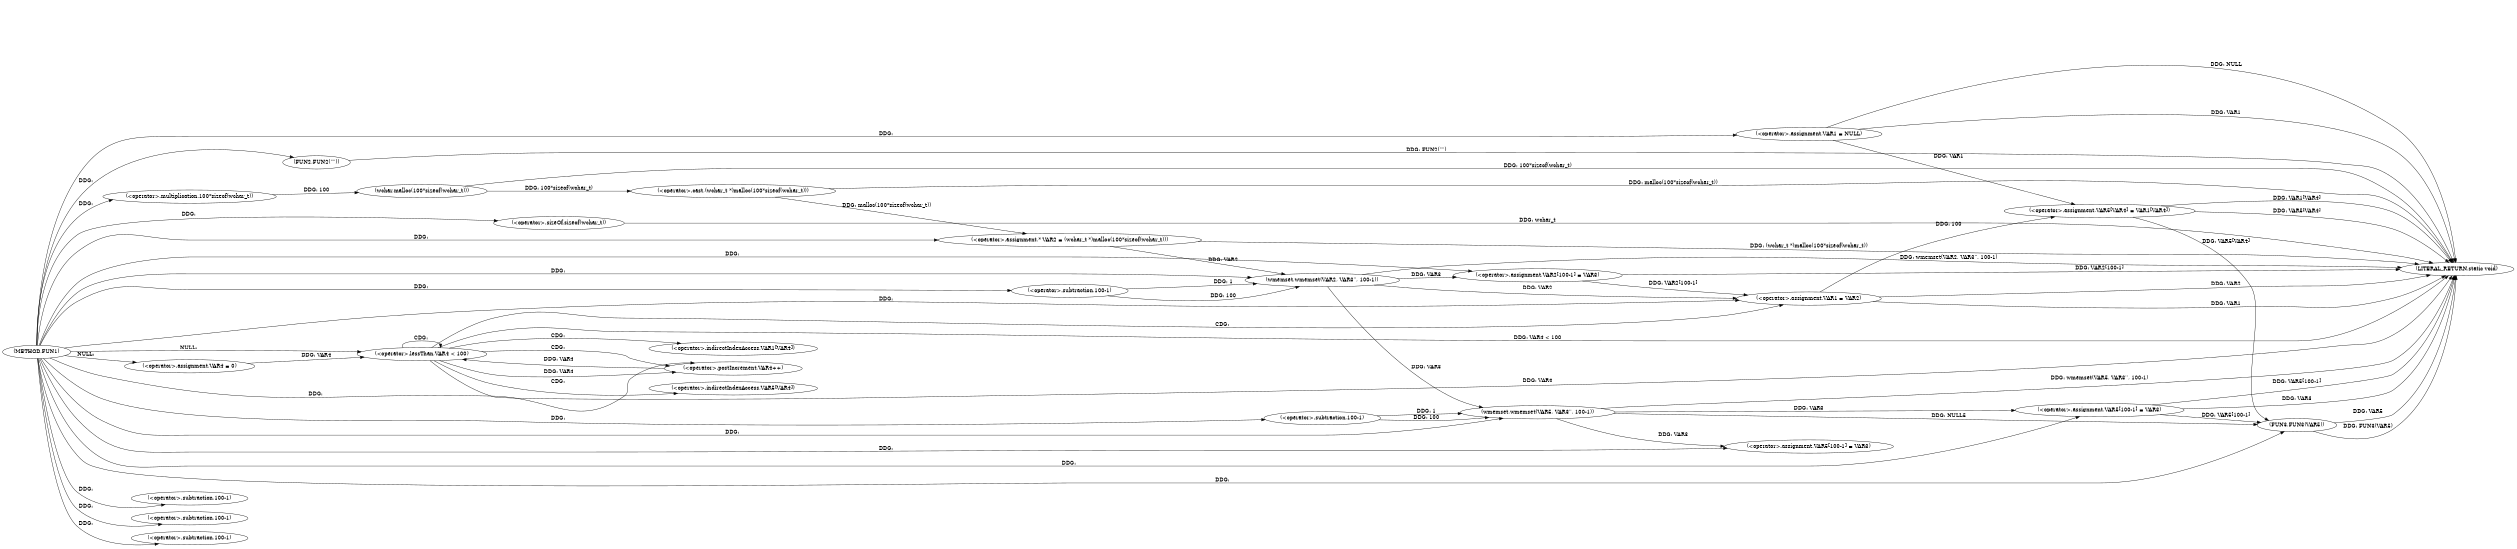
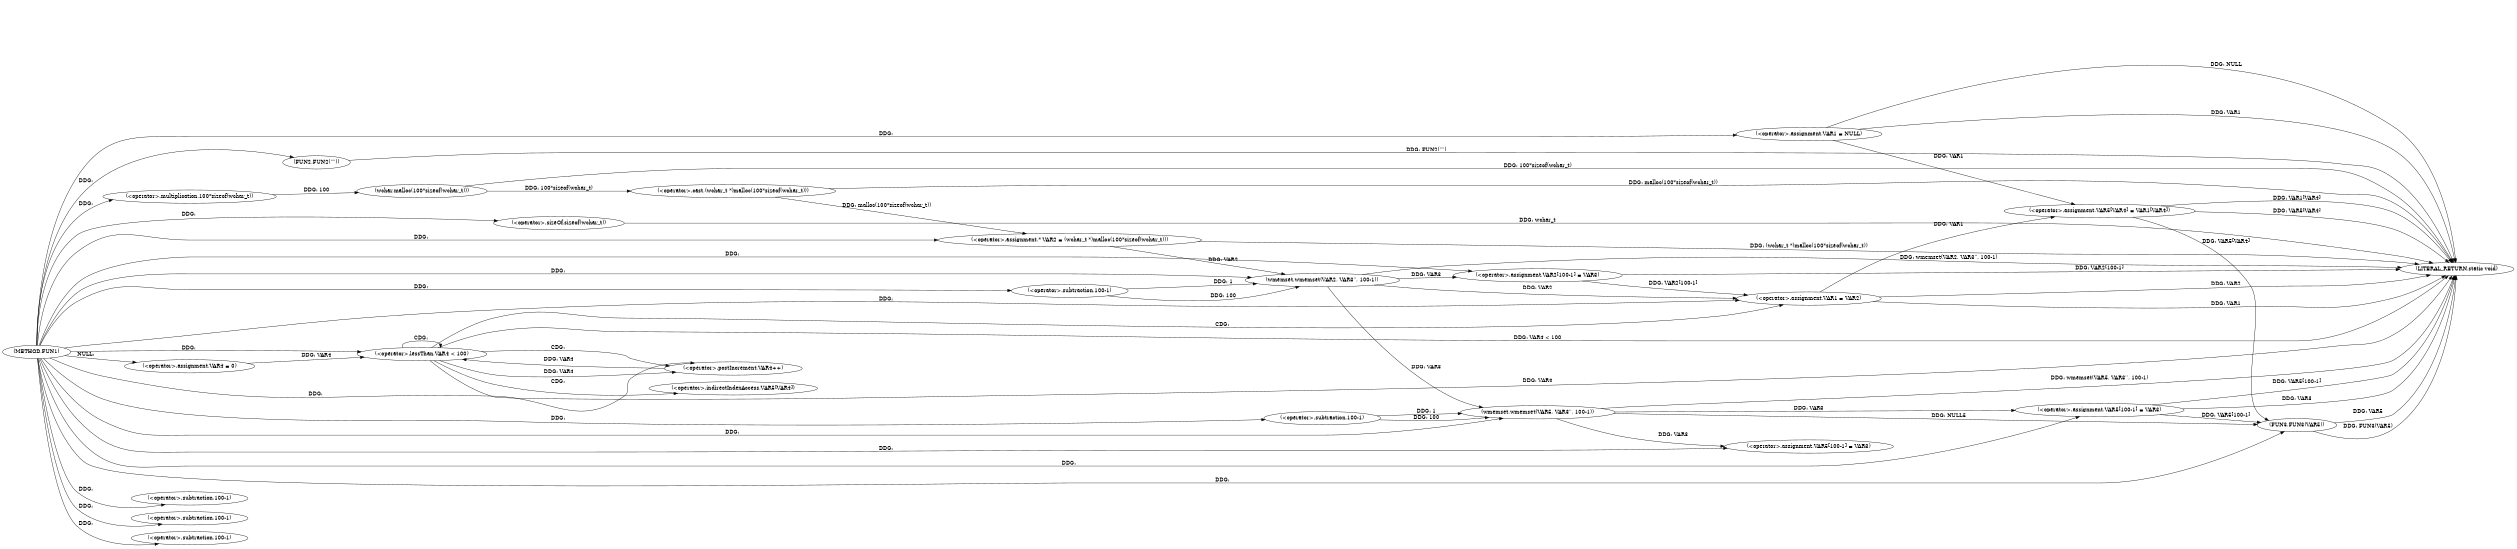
  digraph {
    rankdir=LR
    n1 [label="(METHOD,FUN1)"]
    n2 [label="(<operator>.assignment,VAR1 = NULL)"]
    n3 [label="(FUN2,FUN2(\"\"))"]
    n4 [label="(<operator>.assignment,* VAR2 = (wchar_t *)malloc(100*sizeof(wchar_t)))"]
    n5 [label="(<operator>.multiplication,100*sizeof(wchar_t))"]
    n6 [label="(<operator>.sizeOf,sizeof(wchar_t))"]
    n7 [label="(wmemset,wmemset(VAR2, VAR3'', 100-1))"]
    n8 [label="(<operator>.subtraction,100-1)"]
    n9 [label="(<operator>.assignment,VAR2[100-1] = VAR3)"]
    n10 [label="(<operator>.subtraction,100-1)"]
    n11 [label="(<operator>.assignment,VAR1 = VAR2)"]
    n12 [label="(wmemset,wmemset(VAR5, VAR3'', 100-1))"]
    n13 [label="(<operator>.subtraction,100-1)"]
    n14 [label="(<operator>.assignment,VAR5[100-1] = VAR3)"]
    n15 [label="(<operator>.subtraction,100-1)"]
    n16 [label="(<operator>.assignment,VAR4 = 0)"]
    n17 [label="(<operator>.lessThan,VAR4 < 100)"]
    n18 [label="(<operator>.postIncrement,VAR4++)"]
    n19 [label="(<operator>.assignment,VAR5[100-1] = VAR3)"]
    n20 [label="(<operator>.subtraction,100-1)"]
    n21 [label="(FUN3,FUN3(VAR5))"]
    n22 [label="(LITERAL_RETURN,static void)"]
    n23 [label="(<operator>.assignment,VAR5[VAR4] = VAR1[VAR4])"]
    n24 [label="(wchar,malloc(100*sizeof(wchar_t)))"]
    n25 [label="(<operator>.indirectIndexAccess,VAR5[VAR4])"]
-   n26 [label="(<operator>.indirectIndexAccess,VAR1[VAR4])"]
    n27 [label="(<operator>.cast,(wchar_t *)malloc(100*sizeof(wchar_t)))"]
    n1 -> n2 [label="DDG: "]
    n1 -> n3 [label="DDG: "]
    n1 -> n4 [label="DDG: "]
    n1 -> n5 [label="DDG: "]
    n1 -> n6 [label="DDG: "]
    n1 -> n7 [label="DDG: "]
    n1 -> n8 [label="DDG: "]
    n1 -> n9 [label="DDG: "]
    n1 -> n10 [label="DDG: "]
    n1 -> n11 [label="DDG: "]
    n1 -> n12 [label="DDG: "]
    n1 -> n13 [label="DDG: "]
    n1 -> n14 [label="DDG: "]
    n1 -> n15 [label="DDG: "]
    n1 -> n16 [label="NULL: "]
-   n1 -> n17 [label="NULL: "]
+   n1 -> n17 [label="DDG: "]
    n1 -> n18 [label="DDG: "]
    n1 -> n19 [label="DDG: "]
    n1 -> n20 [label="DDG: "]
    n1 -> n21 [label="DDG: "]
    n2 -> n22 [label="DDG: NULL"]
    n2 -> n22 [label="DDG: VAR1"]
    n2 -> n23 [label="DDG: VAR1"]
    n3 -> n22 [label="DDG: FUN2(\"\")"]
    n4 -> n7 [label="DDG: VAR2"]
    n4 -> n22 [label="DDG: (wchar_t *)malloc(100*sizeof(wchar_t))"]
    n5 -> n24 [label="DDG: 100"]
    n6 -> n22 [label="DDG: wchar_t"]
    n7 -> n9 [label="DDG: VAR3"]
    n7 -> n11 [label="DDG: VAR2"]
    n7 -> n12 [label="DDG: VAR3"]
    n7 -> n22 [label="DDG: wmemset(VAR2, VAR3'', 100-1)"]
    n8 -> n7 [label="DDG: 100"]
    n8 -> n7 [label="DDG: 1"]
    n9 -> n11 [label="DDG: VAR2[100-1]"]
    n9 -> n22 [label="DDG: VAR2[100-1]"]
    n11 -> n22 [label="DDG: VAR1"]
    n11 -> n22 [label="DDG: VAR2"]
-   n11 -> n23 [label="DDG: 100"]
+   n11 -> n23 [label="DDG: VAR1"]
    n12 -> n14 [label="DDG: VAR3"]
    n12 -> n19 [label="DDG: VAR3"]
    n12 -> n21 [label="DDG: NULL5"]
    n12 -> n22 [label="DDG: wmemset(VAR5, VAR3'', 100-1)"]
    n13 -> n12 [label="DDG: 100"]
    n13 -> n12 [label="DDG: 1"]
    n16 -> n17 [label="DDG: VAR4"]
    n17 -> n11 [label="CDG: "]
    n17 -> n17 [label="CDG: "]
    n17 -> n18 [label="DDG: VAR4"]
    n17 -> n18 [label="CDG: "]
    n17 -> n22 [label="DDG: VAR4 < 100"]
    n17 -> n22 [label="DDG: VAR4"]
    n17 -> n25 [label="CDG: "]
-   n17 -> n26 [label="CDG: "]
    n18 -> n17 [label="DDG: VAR4"]
    n19 -> n21 [label="DDG: VAR5[100-1]"]
    n19 -> n22 [label="DDG: VAR3"]
    n19 -> n22 [label="DDG: VAR5[100-1]"]
    n21 -> n22 [label="DDG: VAR5"]
    n21 -> n22 [label="DDG: FUN3(VAR5)"]
    n23 -> n21 [label="DDG: VAR5[VAR4]"]
    n23 -> n22 [label="DDG: VAR1[VAR4]"]
    n23 -> n22 [label="DDG: VAR5[VAR4]"]
    n24 -> n22 [label="DDG: 100*sizeof(wchar_t)"]
    n24 -> n27 [label="DDG: 100*sizeof(wchar_t)"]
    n27 -> n4 [label="DDG: malloc(100*sizeof(wchar_t))"]
    n27 -> n22 [label="DDG: malloc(100*sizeof(wchar_t))"]
  }
